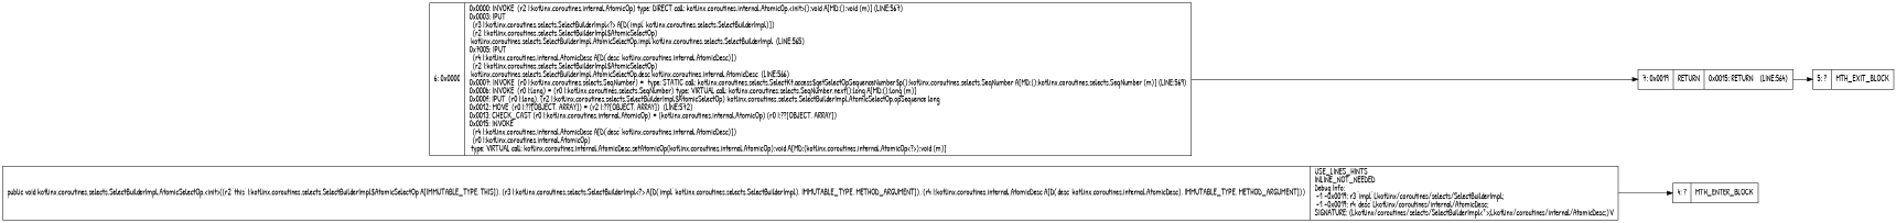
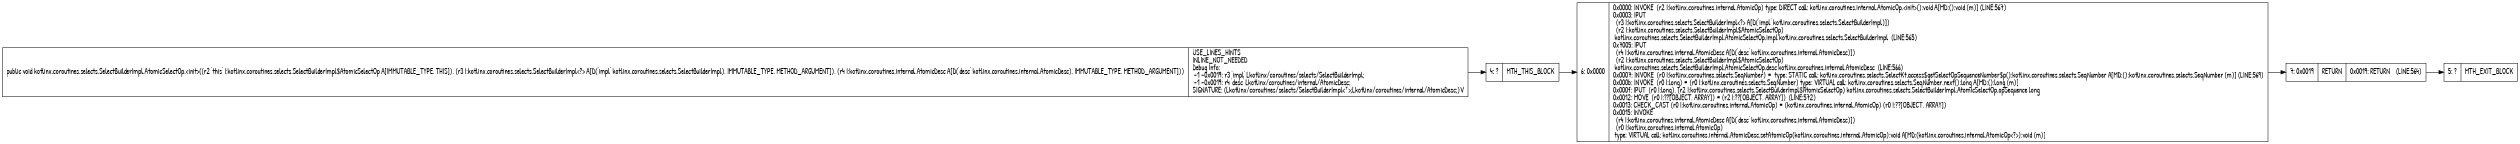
  digraph {
    fontname="Patrick Hand"
    rankdir=LR
    node [fontname="Patrick Hand" shape=record]
    edge [fontname="Patrick Hand"]
-   n1 [label="{4\:\ ?|MTH_ENTER_BLOCK\l}"]
+   n1 [label="{4\:\ ?|MTH_THIS_BLOCK\l}"]
    n2 [label="{6\:\ 0x0000|0x0000: INVOKE  (r2 I:kotlinx.coroutines.internal.AtomicOp) type: DIRECT call: kotlinx.coroutines.internal.AtomicOp.\<init\>():void A[MD:():void (m)] (LINE:567)\l0x0003: IPUT  \l  (r3 I:kotlinx.coroutines.selects.SelectBuilderImpl\<?\> A[D('impl' kotlinx.coroutines.selects.SelectBuilderImpl)])\l  (r2 I:kotlinx.coroutines.selects.SelectBuilderImpl$AtomicSelectOp)\l kotlinx.coroutines.selects.SelectBuilderImpl.AtomicSelectOp.impl kotlinx.coroutines.selects.SelectBuilderImpl  (LINE:565)\l0x7005: IPUT  \l  (r4 I:kotlinx.coroutines.internal.AtomicDesc A[D('desc' kotlinx.coroutines.internal.AtomicDesc)])\l  (r2 I:kotlinx.coroutines.selects.SelectBuilderImpl$AtomicSelectOp)\l kotlinx.coroutines.selects.SelectBuilderImpl.AtomicSelectOp.desc kotlinx.coroutines.internal.AtomicDesc  (LINE:566)\l0x0007: INVOKE  (r0 I:kotlinx.coroutines.selects.SeqNumber) =  type: STATIC call: kotlinx.coroutines.selects.SelectKt.access$getSelectOpSequenceNumber$p():kotlinx.coroutines.selects.SeqNumber A[MD:():kotlinx.coroutines.selects.SeqNumber (m)] (LINE:569)\l0x000b: INVOKE  (r0 I:long) = (r0 I:kotlinx.coroutines.selects.SeqNumber) type: VIRTUAL call: kotlinx.coroutines.selects.SeqNumber.next():long A[MD:():long (m)]\l0x000f: IPUT  (r0 I:long), (r2 I:kotlinx.coroutines.selects.SelectBuilderImpl$AtomicSelectOp) kotlinx.coroutines.selects.SelectBuilderImpl.AtomicSelectOp.opSequence long \l0x0012: MOVE  (r0 I:??[OBJECT, ARRAY]) = (r2 I:??[OBJECT, ARRAY])  (LINE:572)\l0x0013: CHECK_CAST (r0 I:kotlinx.coroutines.internal.AtomicOp) = (kotlinx.coroutines.internal.AtomicOp) (r0 I:??[OBJECT, ARRAY]) \l0x0015: INVOKE  \l  (r4 I:kotlinx.coroutines.internal.AtomicDesc A[D('desc' kotlinx.coroutines.internal.AtomicDesc)])\l  (r0 I:kotlinx.coroutines.internal.AtomicOp)\l type: VIRTUAL call: kotlinx.coroutines.internal.AtomicDesc.setAtomicOp(kotlinx.coroutines.internal.AtomicOp):void A[MD:(kotlinx.coroutines.internal.AtomicOp\<?\>):void (m)]\l}"]
-   n3 [label="{7\:\ 0x0019|RETURN\l|0x0015: RETURN    (LINE:564)\l}"]
+   n3 [label="{7\:\ 0x0019|RETURN\l|0x0019: RETURN    (LINE:564)\l}"]
    n4 [label="{5\:\ ?|MTH_EXIT_BLOCK\l}"]
    n5 [label="{public void kotlinx.coroutines.selects.SelectBuilderImpl.AtomicSelectOp.\<init\>((r2 'this' I:kotlinx.coroutines.selects.SelectBuilderImpl$AtomicSelectOp A[IMMUTABLE_TYPE, THIS]), (r3 I:kotlinx.coroutines.selects.SelectBuilderImpl\<?\> A[D('impl' kotlinx.coroutines.selects.SelectBuilderImpl), IMMUTABLE_TYPE, METHOD_ARGUMENT]), (r4 I:kotlinx.coroutines.internal.AtomicDesc A[D('desc' kotlinx.coroutines.internal.AtomicDesc), IMMUTABLE_TYPE, METHOD_ARGUMENT]))  | USE_LINES_HINTS\lINLINE_NOT_NEEDED\lDebug Info:\l  \-1 \-0x0019: r3 'impl' Lkotlinx\/coroutines\/selects\/SelectBuilderImpl;\l  \-1 \-0x0019: r4 'desc' Lkotlinx\/coroutines\/internal\/AtomicDesc;\lSIGNATURE: (Lkotlinx\/coroutines\/selects\/SelectBuilderImpl\<*\>;Lkotlinx\/coroutines\/internal\/AtomicDesc;)V\l}"]
+   n1 -> n2
    n2 -> n3
    n3 -> n4
    n5 -> n1
  }
